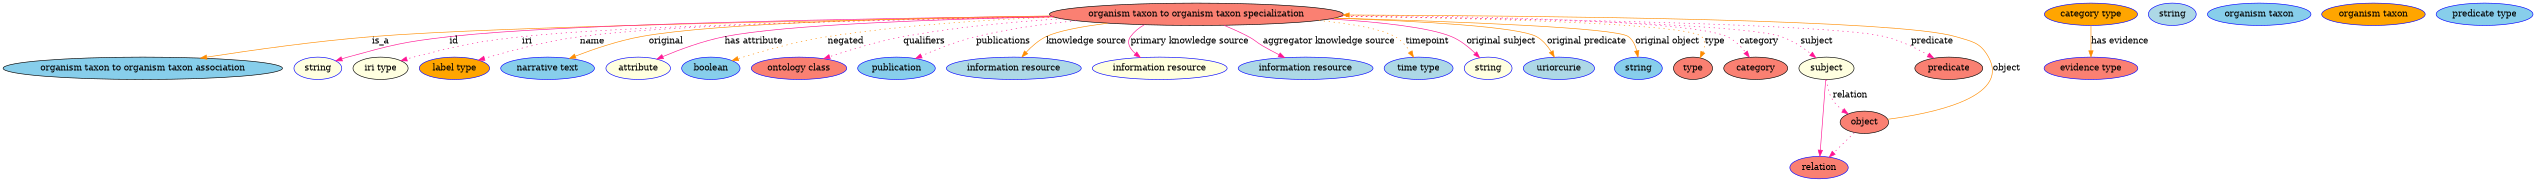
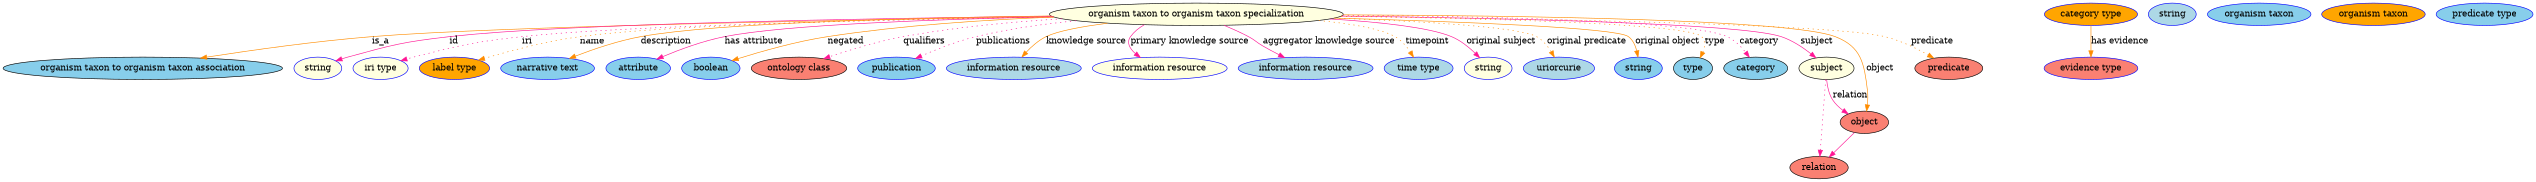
  digraph {
    node [fillcolor=skyblue style=filled color=blue]
    edge [color=deeppink style=solid]
-   n1 [fillcolor=salmon height=0.5 label="organism taxon to organism taxon specialization" width=6.5716 color=""]
+   n1 [fillcolor=lightyellow height=0.5 label="organism taxon to organism taxon specialization" width=6.5716 color=""]
    "organism taxon to organism taxon association" [height=0.5 width=6.2467 color=""]
    n3 [fillcolor=lightyellow height=0.5 label=string width=1.0652]
-   n4 [color=black fillcolor=lightyellow height=0.5 label="iri type" width=1.2277]
+   n4 [fillcolor=lightyellow height=0.5 label="iri type" width=1.2277]
    n5 [fillcolor=orange height=0.5 label="label type" width=1.5707]
    n6 [height=0.5 label="narrative text" width=2.0943]
-   n7 [fillcolor=lightyellow height=0.5 label=attribute width=1.4443]
+   n7 [height=0.5 label=attribute width=1.4443]
    n8 [height=0.5 label=boolean width=1.2999]
-   n9 [fillcolor=salmon height=0.5 label="ontology class" width=2.1304]
+   n9 [color=black fillcolor=salmon height=0.5 label="ontology class" width=2.1304]
    n10 [height=0.5 label=publication width=1.7332]
    n11 [fillcolor=lightblue height=0.5 label="information resource" width=3.015]
    n12 [fillcolor=lightyellow height=0.5 label="information resource" width=3.015]
    n13 [fillcolor=lightblue height=0.5 label="information resource" width=3.015]
    n14 [fillcolor=lightblue height=0.5 label="time type" width=1.5346]
    n15 [fillcolor=lightyellow height=0.5 label=string width=1.0652]
    n16 [fillcolor=lightblue height=0.5 label=uriorcurie width=1.5887]
    n17 [height=0.5 label=string width=1.0652]
-   type [fillcolor=salmon height=0.5 width=0.86659 color=""]
-   category [fillcolor=salmon height=0.5 width=1.4263 color=""]
+   type [height=0.5 width=0.86659 color=""]
+   category [height=0.5 width=1.4263 color=""]
    subject [fillcolor=lightyellow height=0.5 width=1.2277 color=""]
    object [fillcolor=salmon height=0.5 width=1.0832 color=""]
    predicate [fillcolor=salmon height=0.5 width=1.5165 color=""]
    n23 [fillcolor=salmon height=0.5 label="evidence type" width=2.0943]
-   relation [fillcolor=salmon height=0.5 width=1.2999]
+   relation [fillcolor=salmon height=0.5 width=1.2999 color=""]
    n25 [fillcolor=lightblue height=0.5 label=string width=1.0652]
    n26 [fillcolor=orange height=0.5 label="category type" width=2.0762]
    n27 [height=0.5 label="organism taxon" width=2.3109]
    n28 [fillcolor=orange height=0.5 label="organism taxon" width=2.3109]
    n29 [height=0.5 label="predicate type" width=2.1665]
    n1 -> "organism taxon to organism taxon association" [color=darkorange label=is_a]
    n1 -> n3 [label=id]
    n1 -> n4 [label=iri style=dotted]
-   n1 -> n5 [label=name style=dotted]
-   n1 -> n6 [color=darkorange label=original]
+   n1 -> n5 [color=darkorange label=name style=dotted]
+   n1 -> n6 [color=darkorange label=description]
    n1 -> n7 [label="has attribute"]
-   n1 -> n8 [color=darkorange label=negated style=dotted]
+   n1 -> n8 [color=darkorange label=negated]
    n1 -> n9 [label=qualifiers style=dotted]
    n1 -> n10 [label=publications style=dotted]
    n1 -> n11 [color=darkorange label="knowledge source"]
    n1 -> n12 [label="primary knowledge source"]
    n1 -> n13 [label="aggregator knowledge source"]
    n1 -> n14 [color=darkorange label=timepoint style=dotted]
    n1 -> n15 [label="original subject"]
-   n1 -> n16 [color=darkorange label="original predicate"]
+   n1 -> n16 [color=darkorange label="original predicate" style=dotted]
    n1 -> n17 [color=darkorange label="original object"]
    n1 -> type [color=darkorange label=type style=dotted]
    n1 -> category [label=category style=dotted]
-   n1 -> subject [label=subject style=dotted]
-   object -> n1 [color=darkorange label=object]
-   n1 -> predicate [label=predicate style=dotted]
-   subject -> object [label=relation style=dotted]
-   subject -> relation
-   object -> relation [style=dotted]
+   n1 -> subject [label=subject]
+   n1 -> object [color=darkorange label=object]
+   n1 -> predicate [color=darkorange label=predicate style=dotted]
+   subject -> object [label=relation]
+   subject -> relation [style=dotted]
+   object -> relation
    n26 -> n23 [color=darkorange label="has evidence"]
  }
